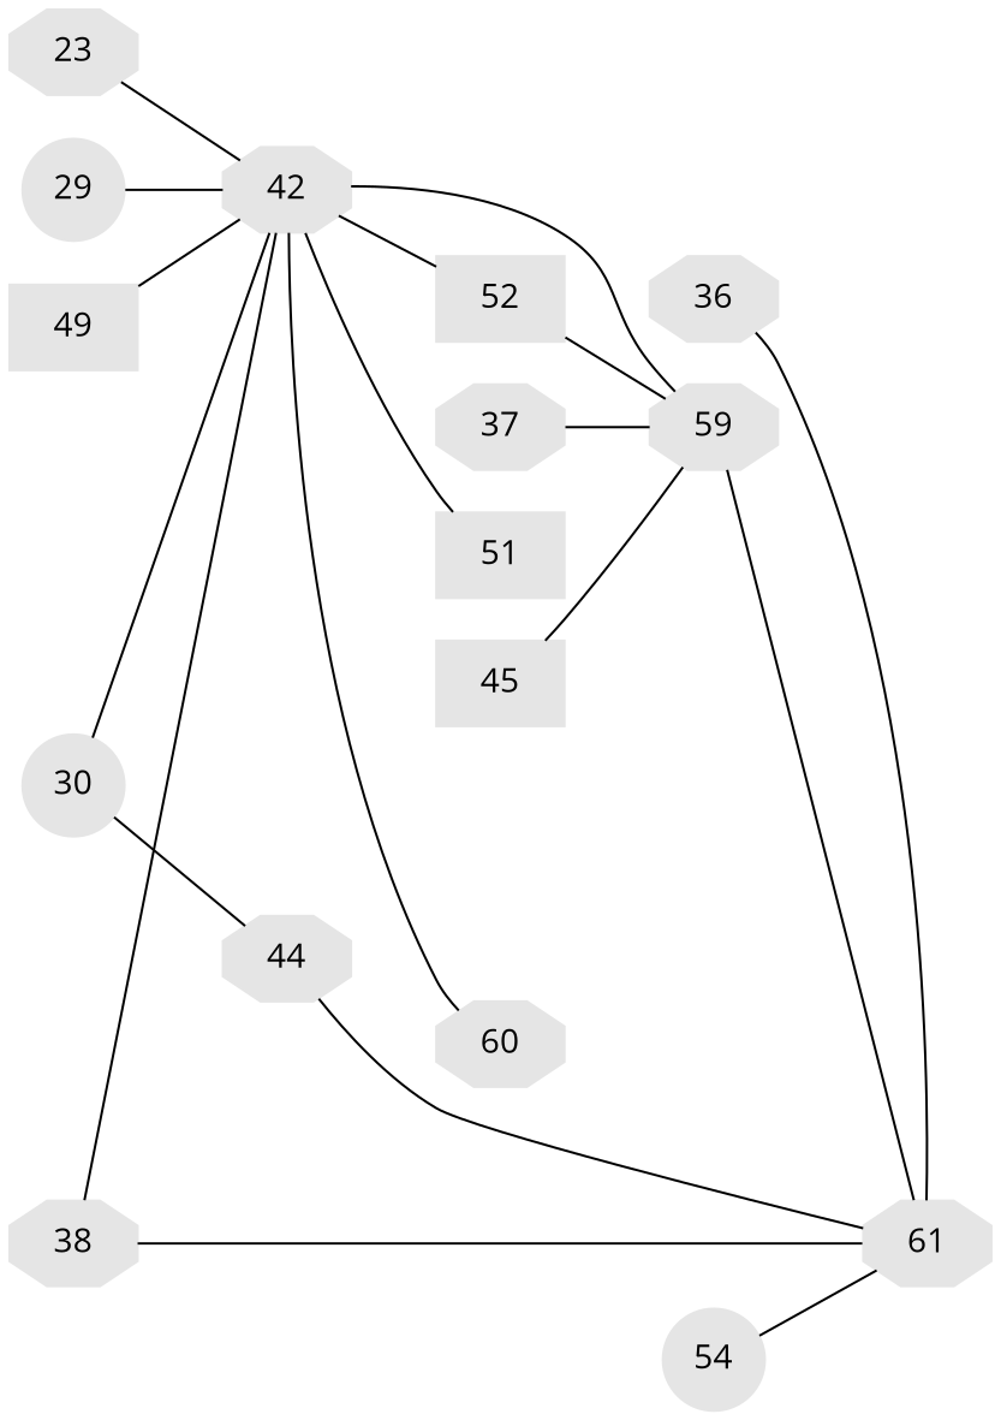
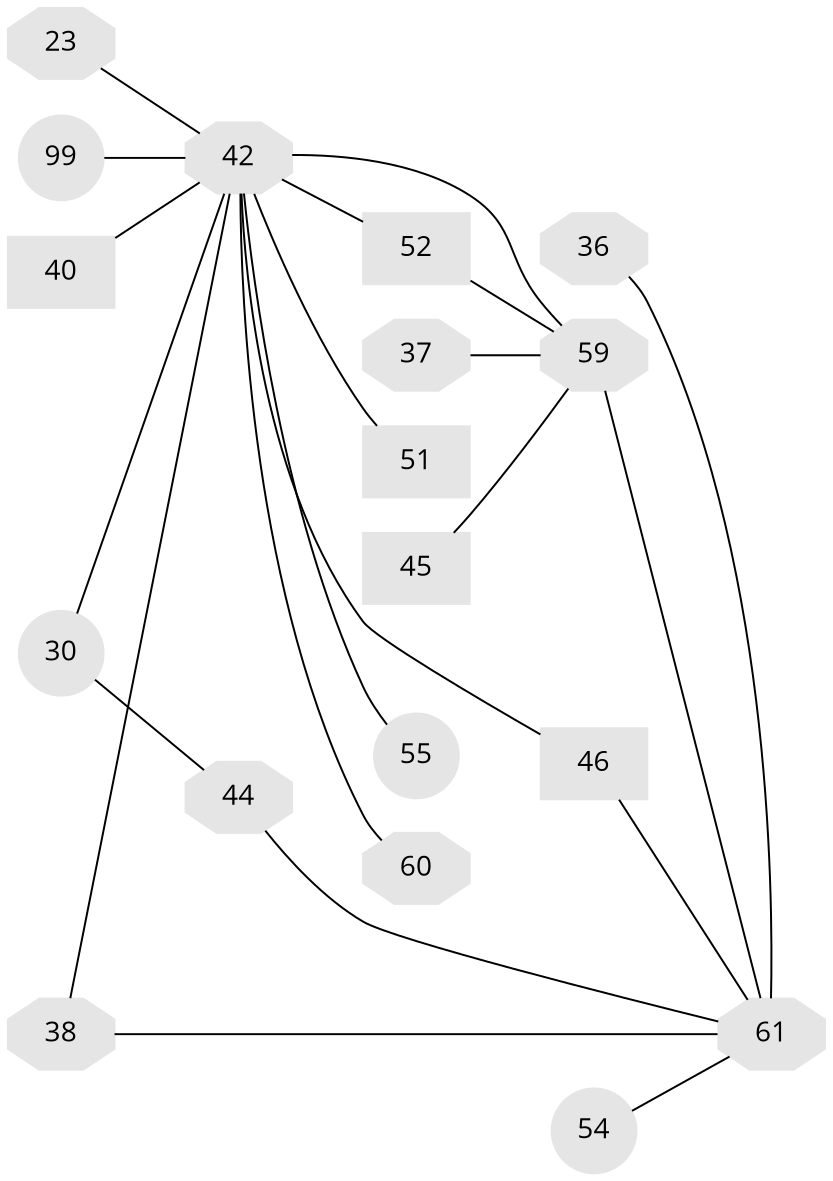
  graph {
    fontname="Open Sans"
    rankdir=LR
    node [color=gray90 fontname="Open Sans" shape=octagon style=filled]
    edge [fontname="Open Sans" weight=2]
    61 [super="+50+47+57"]
    n2 [label=36]
    42 [super="+19+22"]
    59 [super="+33+48+58"]
+   46 [shape=box]
    51 [shape=box]
    52 [shape=box]
+   55 [shape=circle]
    60
    23
-   29 [shape=circle]
+   29 [shape=circle label=99]
    30 [shape=circle]
    44
    37
    38 [super="+21"]
-   40 [shape=box label=49]
+   40 [shape=box]
    45 [shape=box]
    54 [shape=circle]
    n2 -- 61
    42 -- 59 [weight=23]
+   42 -- 46 [weight=""]
    42 -- 51
    42 -- 52 [weight=""]
+   42 -- 55
    42 -- 60
    59 -- 61 [weight=19]
+   46 -- 61 [weight=""]
    52 -- 59 [weight=""]
    23 -- 42
    29 -- 42
    30 -- 42 [weight=""]
    30 -- 44 [weight=""]
    44 -- 61 [weight=""]
    37 -- 59
    38 -- 61 [weight=24]
    38 -- 42 [weight=3]
    40 -- 42
    45 -- 59
    54 -- 61 [weight=""]
  }
